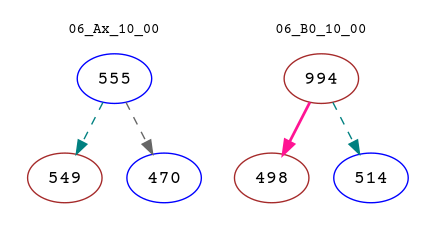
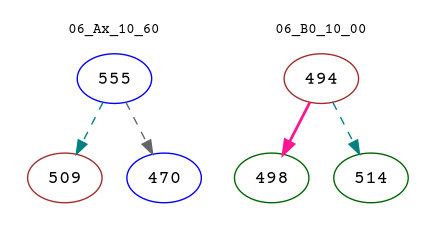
  digraph {
    fontname="Courier Prime"
    node [color=blue fontname="Courier Prime"]
    edge [color=teal fontname="Courier Prime" style=dashed]
    n1 [label=555]
-   n2 [color=brown label=549]
+   n2 [color=brown label=509]
    n3 [label=470]
-   n4 [color=brown label=994]
-   n5 [color=brown label=498]
-   n6 [label=514]
+   n4 [color=brown label=494]
+   n5 [color=darkgreen label=498]
+   n6 [color=darkgreen label=514]
    subgraph cluster_1 {
      color=white
      fontsize=10
-     label="06_Ax_10_00"
+     label="06_Ax_10_60"
      n1
      n2
      n3
    }
    subgraph cluster_2 {
      color=white
      fontsize=10
      label="06_B0_10_00"
      n4
      n5
      n6
    }
    n1 -> n2
    n1 -> n3 [color=gray40]
    n4 -> n5 [color=deeppink style=bold]
    n4 -> n6
  }
